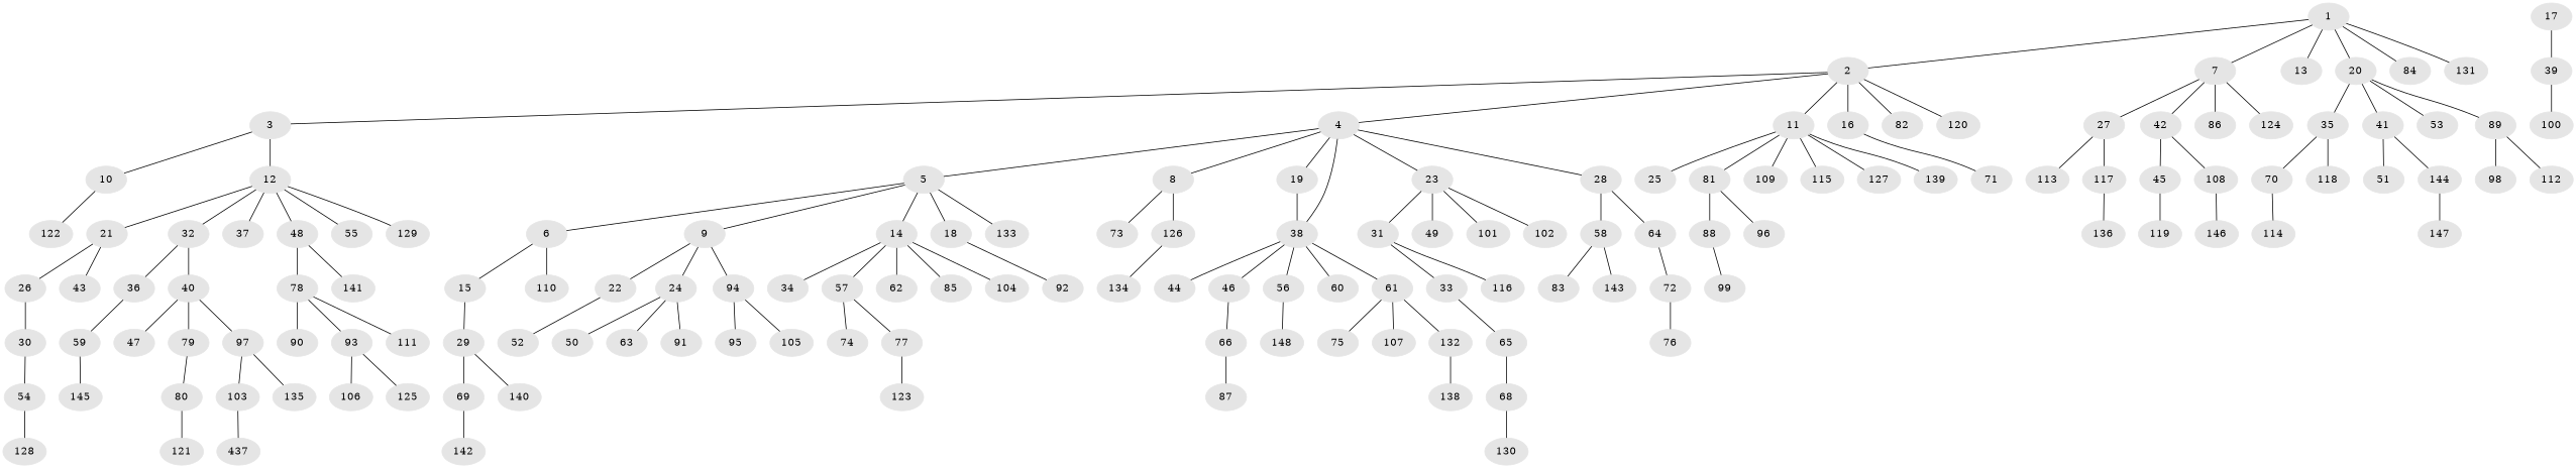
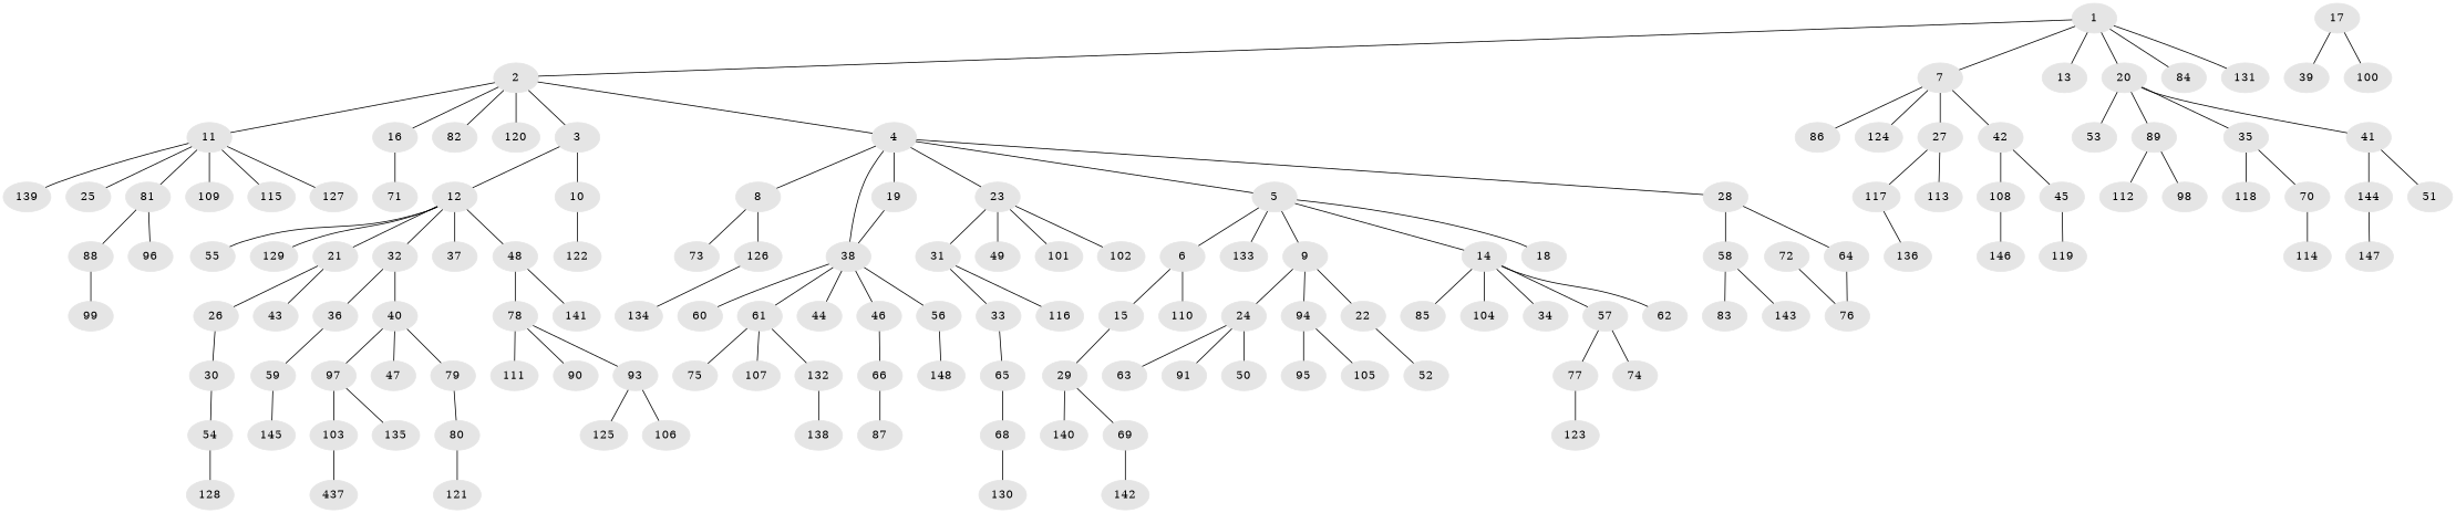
  graph {
    node [color=gray90 style=filled]
    1
    2
    7
    13
    20
    84
    131
    3
    4
    11
    16
    82
    120
    27
    42
    86
    124
    35
    41
    53
    89
    10
    12
    5
    8
    19
    23
    28
    38
    25
    81
    109
    115
    127
    139
    71
    122
    21
    32
    37
    48
    55
    129
    6
    9
    14
    18
    133
    73
    126
    17
    39
    100
    31
    49
    101
    102
    58
    64
    15
    110
    22
    24
    94
    34
    57
    62
    85
    104
-   92
    29
    113
    117
    45
    108
    134
    52
    50
    63
    91
    95
    105
    88
    96
    26
    43
    36
    40
    78
    141
    74
    77
    69
    140
    44
    46
    56
    60
    61
    70
    118
    51
    144
    98
    112
    30
    33
    116
    54
    136
    83
    143
    72
    142
    128
    65
    59
    47
    79
    97
    68
    114
    145
    66
    148
    75
    107
    132
    80
    103
    135
    147
    119
    146
    87
    90
    93
    111
    123
    138
    76
    130
    106
    125
    121
    99
    n147 [label=437]
    1 -- 2
    1 -- 7
    1 -- 13
    1 -- 20
    1 -- 84
    1 -- 131
    2 -- 3
    2 -- 4
    2 -- 11
    2 -- 16
    2 -- 82
    2 -- 120
    7 -- 27
    7 -- 42
    7 -- 86
    7 -- 124
    20 -- 35
    20 -- 41
    20 -- 53
    20 -- 89
    3 -- 10
    3 -- 12
    4 -- 5
    4 -- 8
    4 -- 19
    4 -- 23
    4 -- 28
    4 -- 38
    11 -- 25
    11 -- 81
    11 -- 109
    11 -- 115
    11 -- 127
    11 -- 139
    16 -- 71
    27 -- 113
    27 -- 117
    42 -- 45
    42 -- 108
    35 -- 70
    35 -- 118
    41 -- 51
    41 -- 144
    89 -- 98
    89 -- 112
    10 -- 122
    12 -- 21
    12 -- 32
    12 -- 37
    12 -- 48
    12 -- 55
    12 -- 129
    5 -- 6
    5 -- 9
    5 -- 14
    5 -- 18
    5 -- 133
    8 -- 73
    8 -- 126
    19 -- 38
    23 -- 31
    23 -- 49
    23 -- 101
    23 -- 102
    28 -- 58
    28 -- 64
    38 -- 44
    38 -- 46
    38 -- 56
    38 -- 60
    38 -- 61
    81 -- 88
    81 -- 96
    21 -- 26
    21 -- 43
    32 -- 36
    32 -- 40
    48 -- 78
    48 -- 141
    6 -- 15
    6 -- 110
    9 -- 22
    9 -- 24
    9 -- 94
    14 -- 34
    14 -- 57
    14 -- 62
    14 -- 85
    14 -- 104
-   18 -- 92
    126 -- 134
    17 -- 39
-   39 -- 100
+   17 -- 100
    31 -- 33
    31 -- 116
    58 -- 83
    58 -- 143
-   64 -- 72
+   64 -- 76
    15 -- 29
    22 -- 52
    24 -- 50
    24 -- 63
    24 -- 91
    94 -- 95
    94 -- 105
    57 -- 74
    57 -- 77
    29 -- 69
    29 -- 140
    117 -- 136
    45 -- 119
    108 -- 146
    88 -- 99
    26 -- 30
    36 -- 59
    40 -- 47
    40 -- 79
    40 -- 97
    78 -- 90
    78 -- 93
    78 -- 111
    77 -- 123
    69 -- 142
    46 -- 66
    56 -- 148
    61 -- 75
    61 -- 107
    61 -- 132
    70 -- 114
    144 -- 147
    30 -- 54
    33 -- 65
    54 -- 128
    72 -- 76
    65 -- 68
    59 -- 145
    79 -- 80
    97 -- 103
    97 -- 135
    68 -- 130
    66 -- 87
    132 -- 138
    80 -- 121
    103 -- n147
    93 -- 106
    93 -- 125
  }
